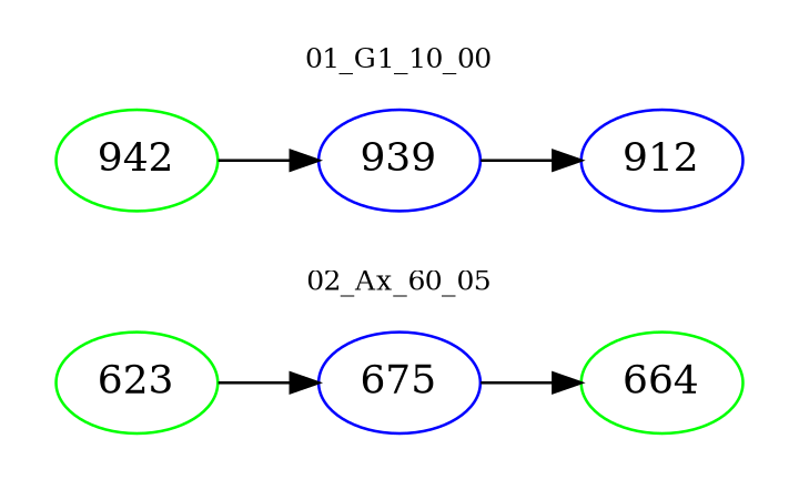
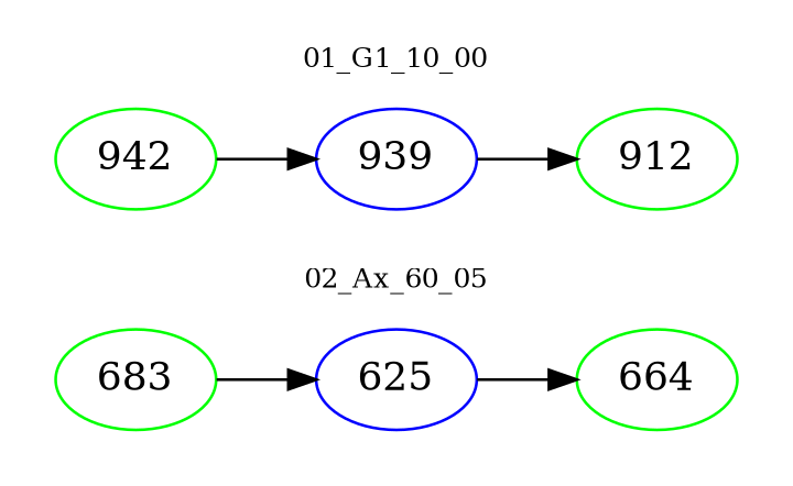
  digraph {
    rankdir=LR
    node [color=green]
    edge [color=black]
-   n1 [label=623]
-   n2 [color=blue label=675]
+   n1 [label=683]
+   n2 [color=blue label=625]
    n3 [label=664]
    n4 [label=942]
    n5 [color=blue label=939]
-   n6 [color=blue label=912]
+   n6 [label=912]
    subgraph cluster_1 {
      color=white
      fontsize=10
      label="02_Ax_60_05"
      n1
      n2
      n3
    }
    subgraph cluster_2 {
      color=white
      fontsize=10
      label="01_G1_10_00"
      n4
      n5
      n6
    }
    n1 -> n2
    n2 -> n3
    n4 -> n5
    n5 -> n6
  }
